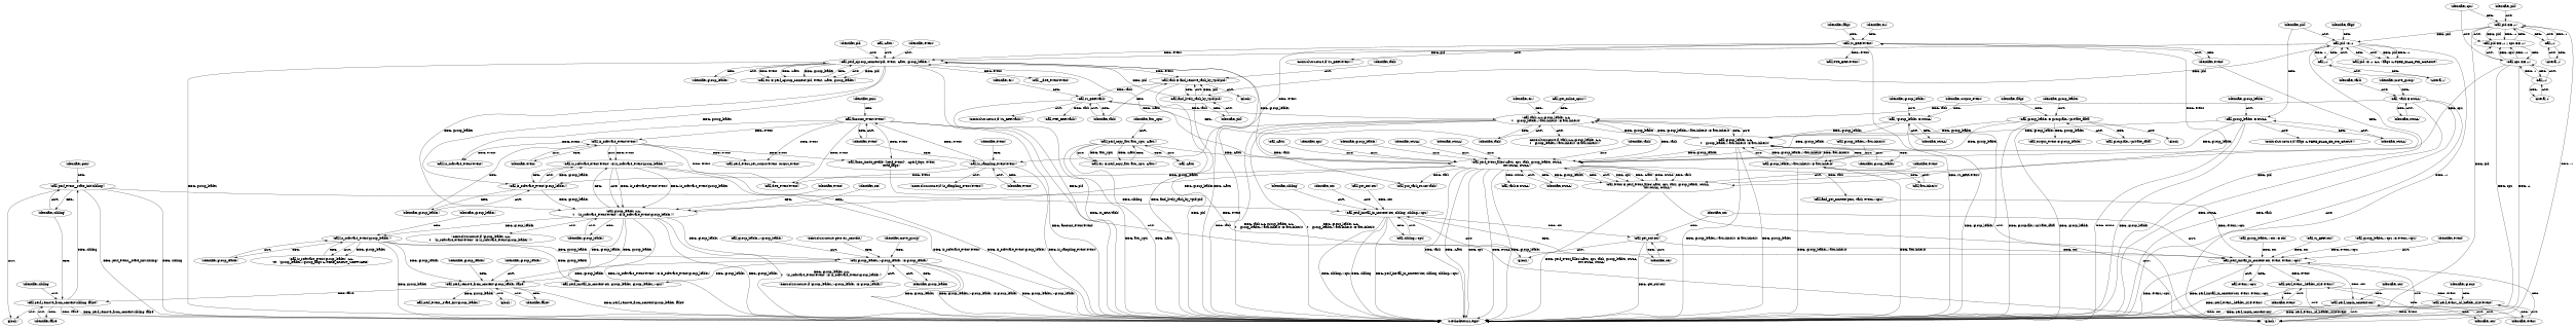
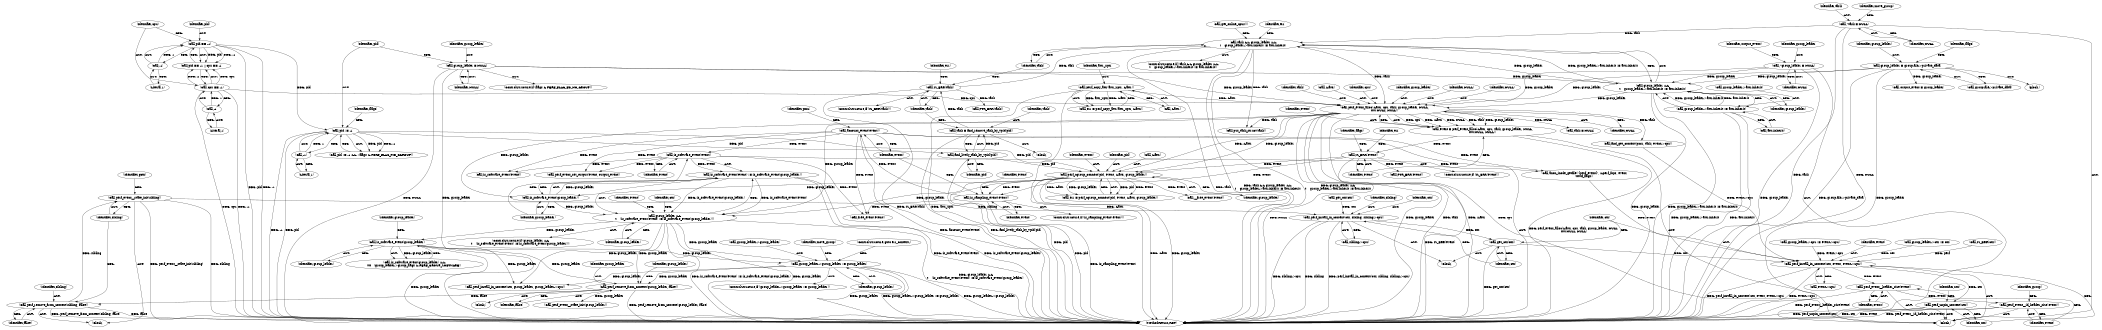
  digraph {
    n1 [label="(Call,perf_event__state_init(sibling))"]
    n2 [label="(Call,perf_install_in_context(ctx, sibling, sibling->cpu))"]
    n3 [label="(Block,)"]
    n4 [label="(MethodReturn,RET)"]
    n5 [label="(Identifier,sibling)"]
    n6 [label="(Call,get_ctx(ctx))"]
    n7 [label="(Block,)"]
    n8 [label="(Call,sibling->cpu)"]
    n9 [label="(Call,perf_remove_from_context(sibling, false))"]
    n10 [label="(Identifier,false)"]
    n11 [label="(Call,perf_remove_from_context(group_leader, false))"]
    n12 [label="(Call,perf_event__state_init(group_leader))"]
    n13 [label="(Block,)"]
    n14 [label="(Identifier,false)"]
    n15 [label="(Call,group_leader->group_leader != group_leader)"]
    n16 [label="(Call,perf_install_in_context(ctx, group_leader, group_leader->cpu))"]
    n17 [label="(ControlStructure,if (group_leader->group_leader != group_leader))"]
    n18 [label="(Identifier,group_leader)"]
    n19 [label="(Call,group_leader &&\n\t    (is_software_event(event) != is_software_event(group_leader)))"]
    n20 [label="(Call,is_software_event(event) != is_software_event(group_leader))"]
    n21 [label="(Call,is_software_event(group_leader))"]
    n22 [label="(ControlStructure,if (group_leader &&\n\t    (is_software_event(event) != is_software_event(group_leader))))"]
    n23 [label="(Identifier,group_leader)"]
    n24 [label="(Call,is_software_event(group_leader))"]
    n25 [label="(Identifier,group_leader)"]
    n26 [label="(Call,is_software_event(group_leader) &&\n\t\t\t   (group_leader->group_flags & PERF_GROUP_SOFTWARE))"]
    n27 [label="(Call,perf_cgroup_connect(pid, event, &attr, group_leader))"]
    n28 [label="(Call,is_sampling_event(event))"]
    n29 [label="(Call,__free_event(event))"]
    n30 [label="(Identifier,group_leader)"]
    n31 [label="(Call,err = perf_cgroup_connect(pid, event, &attr, group_leader))"]
    n32 [label="(Identifier,group_leader)"]
    n33 [label="(Call,free_event(event))"]
    n34 [label="(Call,account_event(event))"]
    n35 [label="(ControlStructure,if (is_sampling_event(event)))"]
    n36 [label="(Identifier,event)"]
    n37 [label="(Call,pid != -1)"]
    n38 [label="(Call,-1)"]
    n39 [label="(Call,find_lively_task_by_vpid(pid))"]
    n40 [label="(Call,pid != -1 && !(flags & PERF_FLAG_PID_CGROUP))"]
    n41 [label="(Literal,1)"]
    n42 [label="(Call,task = find_remove_task_by_vpid(pid))"]
    n43 [label="(Identifier,pid)"]
    n44 [label="(Call,pid == -1)"]
    n45 [label="(Call,-1)"]
    n46 [label="(Call,pid == -1 || cpu == -1)"]
    n47 [label="(Literal,1)"]
    n48 [label="(Call,cpu == -1)"]
    n49 [label="(Call,IS_ERR(task))"]
    n50 [label="(Block,)"]
    n51 [label="(Call,IS_ERR(event))"]
    n52 [label="(Call,PTR_ERR(event))"]
    n53 [label="(Identifier,event)"]
    n54 [label="(ControlStructure,if (IS_ERR(event)))"]
    n55 [label="(Call,event = perf_event_alloc(&attr, cpu, task, group_leader, NULL,\n\t\t\t\t NULL, NULL))"]
    n56 [label="(Call,perf_event_alloc(&attr, cpu, task, group_leader, NULL,\n\t\t\t\t NULL, NULL))"]
    n57 [label="(Block,)"]
    n58 [label="(Call,task = NULL)"]
    n59 [label="(Identifier,NULL)"]
    n60 [label="(Call,find_get_context(pmu, task, event->cpu))"]
    n61 [label="(Call,put_task_struct(task))"]
    n62 [label="(Call,perf_install_in_context(ctx, event, event->cpu))"]
    n63 [label="(Call,perf_copy_attr(attr_uptr, &attr))"]
    n64 [label="(Call,err = perf_copy_attr(attr_uptr, &attr))"]
    n65 [label="(Call,&attr)"]
    n66 [label="(Call,-1)"]
    n67 [label="(Literal,1)"]
    n68 [label="(Call,task && group_leader &&\n\t    group_leader->attr.inherit != attr.inherit)"]
    n69 [label="(Call,group_leader &&\n\t    group_leader->attr.inherit != attr.inherit)"]
    n70 [label="(Identifier,task)"]
    n71 [label="(ControlStructure,if (task && group_leader &&\n\t    group_leader->attr.inherit != attr.inherit))"]
    n72 [label="(Call,group_leader->attr.inherit != attr.inherit)"]
    n73 [label="(Identifier,group_leader)"]
    n74 [label="(Call,*task = NULL)"]
    n75 [label="(Identifier,NULL)"]
    n76 [label="(Call,PTR_ERR(task))"]
    n77 [label="(Identifier,task)"]
    n78 [label="(ControlStructure,if (IS_ERR(task)))"]
    n79 [label="(Call,attr.inherit)"]
    n80 [label="(Call,*group_leader = NULL)"]
    n81 [label="(Identifier,NULL)"]
    n82 [label="(Call,group_leader = group.file->private_data)"]
    n83 [label="(Call,output_event = group_leader)"]
    n84 [label="(Call,group.file->private_data)"]
    n85 [label="(Block,)"]
    n86 [label="(Call,group_leader = NULL)"]
    n87 [label="(ControlStructure,if (flags & PERF_FLAG_FD_NO_GROUP))"]
    n88 [label="(Identifier,NULL)"]
    n89 [label="(Call,is_software_event(event))"]
    n90 [label="(Identifier,event)"]
    n91 [label="(Call,perf_event_set_output(event, output_event))"]
    n92 [label="(Call,anon_inode_getfile(\"[perf_event]\", &perf_fops, event,\n\t\t\t\t\tf_flags))"]
    n93 [label="(Call,is_software_event(event))"]
    n94 [label="(Identifier,event)"]
    n95 [label="(Identifier,ctx)"]
    n96 [label="(Call,perf_unpin_context(ctx))"]
    n97 [label="(Call,perf_event__header_size(event))"]
    n98 [label="(Call,event->cpu)"]
    n99 [label="(Identifier,ctx)"]
    n100 [label="(Call,perf_event__id_header_size(event))"]
    n101 [label="(Identifier,event)"]
    n102 [label="(Identifier,event)"]
    n103 [label="(Identifier,group_leader)"]
    n104 [label="(Identifier,group)"]
    n105 [label="(Identifier,attr_uptr)"]
    n106 [label="(Identifier,group_leader)"]
    n107 [label="(Call,group_leader->ctx != ctx)"]
    n108 [label="(Identifier,group_leader)"]
    n109 [label="(Call,get_ctx(ctx))"]
    n110 [label="(Identifier,flags)"]
    n111 [label="(Identifier,task)"]
    n112 [label="(Identifier,group_leader)"]
    n113 [label="(Identifier,group_leader)"]
    n114 [label="(Identifier,gctx)"]
    n115 [label="(Call,group_leader->group_leader)"]
    n116 [label="(Identifier,pmu)"]
    n117 [label="(Identifier,event)"]
    n118 [label="(Identifier,cpu)"]
    n119 [label="(Call,&attr)"]
    n120 [label="(Call,group_leader->attr.inherit)"]
    n121 [label="(Call,IS_ERR(ctx))"]
    n122 [label="(Identifier,event)"]
    n123 [label="(Identifier,event)"]
    n124 [label="(Identifier,pid)"]
    n125 [label="(Identifier,pid)"]
    n126 [label="(Identifier,pid)"]
    n127 [label="(Identifier,task)"]
    n128 [label="(Identifier,move_group)"]
    n129 [label="(Identifier,flags)"]
    n130 [label="(Call,get_online_cpus())"]
    n131 [label="(Identifier,task)"]
    n132 [label="(Identifier,cpu)"]
    n133 [label="(Identifier,ctx)"]
    n134 [label="(Identifier,ctx)"]
    n135 [label="(Call,group_leader->cpu != event->cpu)"]
    n136 [label="(Identifier,group_leader)"]
    n137 [label="(Call,&attr)"]
    n138 [label="(Identifier,ctx)"]
    n139 [label="(Identifier,move_group)"]
    n140 [label="(Identifier,sibling)"]
    n141 [label="(Identifier,event)"]
    n142 [label="(Identifier,ctx)"]
    n143 [label="(ControlStructure,goto err_context;)"]
    n144 [label="(Identifier,NULL)"]
    n145 [label="(Identifier,flags)"]
    n146 [label="(Identifier,err)"]
    n147 [label="(Identifier,sibling)"]
    n148 [label="(Identifier,group_leader)"]
    n149 [label="(Identifier,event)"]
    n150 [label="(Identifier,err)"]
    n151 [label="(Identifier,NULL)"]
    n152 [label="(Identifier,err)"]
    n153 [label="(Identifier,output_event)"]
    n1 -> n2 [label="DDG: sibling"]
    n1 -> n3 [label="AST: "]
    n1 -> n4 [label="DDG: perf_event__state_init(sibling)"]
    n1 -> n4 [label="DDG: sibling"]
    n1 -> n5 [label="CFG: "]
    n2 -> n4 [label="DDG: sibling"]
    n2 -> n4 [label="DDG: perf_install_in_context(ctx, sibling, sibling->cpu)"]
    n2 -> n4 [label="DDG: sibling->cpu"]
    n2 -> n6 [label="DDG: ctx"]
    n2 -> n7 [label="AST: "]
    n2 -> n8 [label="CFG: "]
    n5 -> n1 [label="AST: "]
    n5 -> n9 [label="CFG: "]
    n6 -> n4 [label="DDG: get_ctx(ctx)"]
    n6 -> n7 [label="AST: "]
    n6 -> n62 [label="DDG: ctx"]
    n6 -> n95 [label="CFG: "]
    n8 -> n2 [label="AST: "]
    n9 -> n1 [label="DDG: sibling"]
    n9 -> n3 [label="AST: "]
    n9 -> n4 [label="DDG: false"]
    n9 -> n4 [label="DDG: perf_remove_from_context(sibling, false)"]
    n9 -> n10 [label="CFG: "]
    n10 -> n9 [label="AST: "]
    n11 -> n4 [label="DDG: perf_remove_from_context(group_leader, false)"]
    n11 -> n9 [label="DDG: false"]
    n11 -> n12 [label="DDG: group_leader"]
    n11 -> n13 [label="AST: "]
    n11 -> n14 [label="CFG: "]
    n14 -> n11 [label="AST: "]
    n15 -> n4 [label="DDG: group_leader"]
    n15 -> n4 [label="DDG: group_leader->group_leader != group_leader"]
    n15 -> n4 [label="DDG: group_leader->group_leader"]
    n15 -> n11 [label="DDG: group_leader"]
    n15 -> n16 [label="DDG: group_leader"]
    n15 -> n17 [label="AST: "]
    n15 -> n18 [label="CFG: "]
    n18 -> n15 [label="AST: "]
    n19 -> n4 [label="DDG: group_leader"]
    n19 -> n4 [label="DDG: group_leader &&\n\t    (is_software_event(event) != is_software_event(group_leader))"]
    n19 -> n4 [label="DDG: is_software_event(event) != is_software_event(group_leader)"]
    n19 -> n11 [label="DDG: group_leader"]
    n19 -> n15 [label="DDG: group_leader"]
    n19 -> n16 [label="DDG: group_leader"]
    n19 -> n20 [label="CFG: "]
    n19 -> n21 [label="DDG: group_leader"]
    n19 -> n22 [label="AST: "]
    n19 -> n23 [label="CFG: "]
    n20 -> n4 [label="DDG: is_software_event(event)"]
    n20 -> n4 [label="DDG: is_software_event(group_leader)"]
    n20 -> n19 [label="AST: "]
    n20 -> n19 [label="DDG: is_software_event(event)"]
    n20 -> n19 [label="DDG: is_software_event(group_leader)"]
    n20 -> n24 [label="CFG: "]
    n21 -> n4 [label="DDG: group_leader"]
    n21 -> n11 [label="DDG: group_leader"]
    n21 -> n15 [label="DDG: group_leader"]
    n21 -> n16 [label="DDG: group_leader"]
    n21 -> n25 [label="CFG: "]
    n21 -> n26 [label="AST: "]
    n21 -> n26 [label="DDG: group_leader"]
    n23 -> n19 [label="AST: "]
    n24 -> n19 [label="DDG: group_leader"]
    n24 -> n20 [label="AST: "]
    n24 -> n20 [label="DDG: group_leader"]
    n24 -> n32 [label="CFG: "]
    n25 -> n21 [label="AST: "]
    n26 -> n21 [label="CFG: "]
    n27 -> n4 [label="DDG: pid"]
    n27 -> n4 [label="DDG: &attr"]
    n27 -> n4 [label="DDG: group_leader"]
    n27 -> n19 [label="DDG: group_leader"]
    n27 -> n24 [label="DDG: group_leader"]
-   n27 -> n42 [label="DDG: event"]
+   n27 -> n28 [label="DDG: event"]
    n27 -> n29 [label="DDG: event"]
    n27 -> n30 [label="CFG: "]
    n27 -> n31 [label="AST: "]
    n27 -> n31 [label="DDG: pid"]
    n27 -> n31 [label="DDG: event"]
    n27 -> n31 [label="DDG: &attr"]
    n27 -> n31 [label="DDG: group_leader"]
    n28 -> n4 [label="DDG: is_sampling_event(event)"]
    n28 -> n33 [label="DDG: event"]
    n28 -> n34 [label="DDG: event"]
    n28 -> n35 [label="AST: "]
    n28 -> n36 [label="CFG: "]
    n30 -> n27 [label="AST: "]
    n31 -> n27 [label="CFG: "]
    n32 -> n24 [label="AST: "]
    n32 -> n89 [label="CFG: "]
    n34 -> n4 [label="DDG: account_event(event)"]
    n34 -> n33 [label="DDG: event"]
    n34 -> n57 [label="AST: "]
    n34 -> n89 [label="DDG: event"]
    n34 -> n91 [label="DDG: event"]
    n34 -> n92 [label="DDG: event"]
    n34 -> n93 [label="DDG: event"]
    n34 -> n94 [label="CFG: "]
    n36 -> n28 [label="AST: "]
    n37 -> n4 [label="DDG: pid"]
    n37 -> n4 [label="DDG: -1"]
    n37 -> n27 [label="DDG: pid"]
    n37 -> n38 [label="CFG: "]
    n37 -> n39 [label="DDG: pid"]
    n37 -> n40 [label="AST: "]
    n37 -> n40 [label="DDG: pid"]
    n37 -> n40 [label="DDG: -1"]
    n38 -> n37 [label="AST: "]
    n38 -> n37 [label="DDG: 1"]
    n38 -> n41 [label="CFG: "]
    n39 -> n4 [label="DDG: pid"]
    n39 -> n27 [label="DDG: pid"]
    n39 -> n42 [label="AST: "]
    n39 -> n42 [label="DDG: pid"]
    n39 -> n43 [label="CFG: "]
    n40 -> n37 [label="CFG: "]
    n41 -> n38 [label="AST: "]
    n42 -> n4 [label="DDG: find_lively_task_by_vpid(pid)"]
    n42 -> n39 [label="CFG: "]
    n42 -> n49 [label="DDG: task"]
    n42 -> n50 [label="AST: "]
    n43 -> n39 [label="AST: "]
    n44 -> n4 [label="DDG: -1"]
    n44 -> n4 [label="DDG: pid"]
    n44 -> n37 [label="DDG: pid"]
    n44 -> n45 [label="CFG: "]
    n44 -> n46 [label="AST: "]
    n44 -> n46 [label="DDG: pid"]
    n44 -> n46 [label="DDG: -1"]
    n45 -> n44 [label="AST: "]
    n45 -> n44 [label="DDG: 1"]
    n45 -> n47 [label="CFG: "]
    n46 -> n44 [label="CFG: "]
    n46 -> n48 [label="CFG: "]
    n47 -> n45 [label="AST: "]
    n48 -> n4 [label="DDG: -1"]
    n48 -> n4 [label="DDG: cpu"]
    n48 -> n46 [label="AST: "]
    n48 -> n46 [label="DDG: cpu"]
    n48 -> n46 [label="DDG: -1"]
    n48 -> n56 [label="DDG: cpu"]
    n48 -> n66 [label="CFG: "]
    n49 -> n4 [label="DDG: IS_ERR(task)"]
    n49 -> n68 [label="DDG: task"]
    n49 -> n76 [label="DDG: task"]
    n49 -> n77 [label="CFG: "]
    n49 -> n78 [label="AST: "]
    n51 -> n4 [label="DDG: IS_ERR(event)"]
    n51 -> n27 [label="DDG: event"]
    n51 -> n28 [label="DDG: event"]
    n51 -> n52 [label="DDG: event"]
    n51 -> n53 [label="CFG: "]
    n51 -> n54 [label="AST: "]
    n53 -> n51 [label="AST: "]
    n53 -> n55 [label="CFG: "]
    n55 -> n4 [label="DDG: perf_event_alloc(&attr, cpu, task, group_leader, NULL,\n\t\t\t\t NULL, NULL)"]
    n55 -> n51 [label="DDG: event"]
    n55 -> n56 [label="CFG: "]
    n55 -> n57 [label="AST: "]
    n56 -> n4 [label="DDG: task"]
    n56 -> n4 [label="DDG: &attr"]
    n56 -> n4 [label="DDG: cpu"]
    n56 -> n4 [label="DDG: NULL"]
    n56 -> n4 [label="DDG: group_leader"]
    n56 -> n19 [label="DDG: group_leader"]
    n56 -> n24 [label="DDG: group_leader"]
    n56 -> n27 [label="DDG: &attr"]
    n56 -> n27 [label="DDG: group_leader"]
    n56 -> n55 [label="AST: "]
    n56 -> n55 [label="DDG: cpu"]
    n56 -> n55 [label="DDG: &attr"]
    n56 -> n55 [label="DDG: NULL"]
    n56 -> n55 [label="DDG: task"]
    n56 -> n55 [label="DDG: group_leader"]
    n56 -> n58 [label="DDG: NULL"]
    n56 -> n59 [label="CFG: "]
    n56 -> n60 [label="DDG: task"]
    n56 -> n61 [label="DDG: task"]
    n59 -> n56 [label="AST: "]
    n60 -> n62 [label="DDG: event->cpu"]
    n62 -> n4 [label="DDG: event->cpu"]
    n62 -> n4 [label="DDG: perf_install_in_context(ctx, event, event->cpu)"]
    n62 -> n57 [label="AST: "]
    n62 -> n96 [label="DDG: ctx"]
    n62 -> n97 [label="DDG: event"]
    n62 -> n98 [label="CFG: "]
    n63 -> n4 [label="DDG: attr_uptr"]
    n63 -> n4 [label="DDG: &attr"]
    n63 -> n56 [label="DDG: &attr"]
    n63 -> n64 [label="AST: "]
    n63 -> n64 [label="DDG: attr_uptr"]
    n63 -> n64 [label="DDG: &attr"]
    n63 -> n65 [label="CFG: "]
    n64 -> n63 [label="CFG: "]
    n65 -> n63 [label="AST: "]
    n66 -> n48 [label="AST: "]
    n66 -> n48 [label="DDG: 1"]
    n66 -> n67 [label="CFG: "]
    n67 -> n66 [label="AST: "]
    n68 -> n4 [label="DDG: group_leader &&\n\t    group_leader->attr.inherit != attr.inherit"]
    n68 -> n4 [label="DDG: task"]
    n68 -> n4 [label="DDG: task && group_leader &&\n\t    group_leader->attr.inherit != attr.inherit"]
    n68 -> n56 [label="DDG: task"]
    n68 -> n61 [label="DDG: task"]
    n68 -> n69 [label="CFG: "]
    n68 -> n70 [label="CFG: "]
    n68 -> n71 [label="AST: "]
    n69 -> n4 [label="DDG: group_leader->attr.inherit != attr.inherit"]
    n69 -> n4 [label="DDG: group_leader"]
    n69 -> n56 [label="DDG: group_leader"]
    n69 -> n68 [label="AST: "]
    n69 -> n68 [label="DDG: group_leader"]
    n69 -> n68 [label="DDG: group_leader->attr.inherit != attr.inherit"]
    n69 -> n72 [label="CFG: "]
    n69 -> n73 [label="CFG: "]
    n70 -> n49 [label="CFG: "]
    n70 -> n68 [label="AST: "]
    n72 -> n4 [label="DDG: attr.inherit"]
    n72 -> n4 [label="DDG: group_leader->attr.inherit"]
    n72 -> n69 [label="AST: "]
    n72 -> n69 [label="DDG: group_leader->attr.inherit"]
    n72 -> n69 [label="DDG: attr.inherit"]
    n72 -> n79 [label="CFG: "]
    n73 -> n69 [label="AST: "]
    n74 -> n4 [label="DDG: task"]
    n74 -> n4 [label="DDG: NULL"]
    n74 -> n57 [label="AST: "]
    n74 -> n68 [label="DDG: task"]
    n74 -> n75 [label="CFG: "]
    n75 -> n74 [label="AST: "]
    n77 -> n42 [label="CFG: "]
    n77 -> n49 [label="AST: "]
    n79 -> n72 [label="AST: "]
    n80 -> n4 [label="DDG: group_leader"]
    n80 -> n56 [label="DDG: group_leader"]
    n80 -> n57 [label="AST: "]
    n80 -> n69 [label="DDG: group_leader"]
    n80 -> n81 [label="CFG: "]
    n81 -> n80 [label="AST: "]
    n82 -> n4 [label="DDG: group.file->private_data"]
    n82 -> n4 [label="DDG: group_leader"]
    n82 -> n56 [label="DDG: group_leader"]
    n82 -> n69 [label="DDG: group_leader"]
    n82 -> n83 [label="DDG: group_leader"]
    n82 -> n84 [label="CFG: "]
    n82 -> n85 [label="AST: "]
    n84 -> n82 [label="AST: "]
    n86 -> n4 [label="DDG: NULL"]
    n86 -> n4 [label="DDG: group_leader"]
    n86 -> n56 [label="DDG: group_leader"]
    n86 -> n69 [label="DDG: group_leader"]
    n86 -> n87 [label="AST: "]
    n86 -> n88 [label="CFG: "]
    n88 -> n86 [label="AST: "]
    n89 -> n20 [label="AST: "]
    n89 -> n20 [label="DDG: event"]
    n89 -> n33 [label="DDG: event"]
    n89 -> n90 [label="CFG: "]
    n89 -> n91 [label="DDG: event"]
    n89 -> n92 [label="DDG: event"]
    n89 -> n93 [label="DDG: event"]
    n90 -> n89 [label="AST: "]
    n92 -> n62 [label="DDG: event"]
    n94 -> n28 [label="CFG: "]
    n94 -> n34 [label="AST: "]
    n95 -> n2 [label="CFG: "]
    n95 -> n6 [label="AST: "]
    n96 -> n4 [label="DDG: perf_unpin_context(ctx)"]
    n96 -> n4 [label="DDG: ctx"]
    n96 -> n57 [label="AST: "]
    n96 -> n99 [label="CFG: "]
    n97 -> n4 [label="DDG: perf_event__header_size(event)"]
    n97 -> n57 [label="AST: "]
    n97 -> n100 [label="DDG: event"]
    n97 -> n101 [label="CFG: "]
    n98 -> n62 [label="AST: "]
    n99 -> n62 [label="CFG: "]
    n99 -> n96 [label="AST: "]
    n100 -> n4 [label="DDG: event"]
    n100 -> n4 [label="DDG: perf_event__id_header_size(event)"]
    n100 -> n57 [label="AST: "]
    n100 -> n102 [label="CFG: "]
    n101 -> n97 [label="AST: "]
    n102 -> n97 [label="CFG: "]
    n102 -> n100 [label="AST: "]
    n103 -> n11 [label="AST: "]
    n104 -> n100 [label="CFG: "]
    n105 -> n63 [label="AST: "]
    n106 -> n86 [label="AST: "]
    n107 -> n62 [label="DDG: ctx"]
    n108 -> n80 [label="AST: "]
    n109 -> n2 [label="DDG: ctx"]
    n110 -> n82 [label="CFG: "]
    n111 -> n56 [label="AST: "]
    n112 -> n82 [label="AST: "]
    n113 -> n21 [label="CFG: "]
    n114 -> n1 [label="CFG: "]
    n115 -> n15 [label="AST: "]
    n116 -> n34 [label="CFG: "]
    n117 -> n19 [label="CFG: "]
    n118 -> n44 [label="CFG: "]
    n118 -> n48 [label="AST: "]
    n119 -> n56 [label="AST: "]
    n120 -> n72 [label="AST: "]
-   n121 -> n62 [label="DDG: ctx"]
+   n121 -> n62 [label="DDG: perf"]
    n122 -> n27 [label="AST: "]
    n123 -> n28 [label="CFG: "]
    n124 -> n44 [label="AST: "]
    n125 -> n27 [label="AST: "]
    n126 -> n37 [label="AST: "]
    n126 -> n86 [label="CFG: "]
    n127 -> n74 [label="AST: "]
    n128 -> n74 [label="CFG: "]
    n129 -> n51 [label="CFG: "]
    n130 -> n68 [label="CFG: "]
    n131 -> n42 [label="AST: "]
    n132 -> n56 [label="AST: "]
    n133 -> n96 [label="CFG: "]
    n134 -> n6 [label="CFG: "]
    n134 -> n62 [label="AST: "]
    n135 -> n62 [label="DDG: event->cpu"]
    n136 -> n56 [label="AST: "]
    n137 -> n27 [label="AST: "]
    n138 -> n19 [label="CFG: "]
    n139 -> n15 [label="CFG: "]
    n140 -> n2 [label="AST: "]
    n141 -> n55 [label="AST: "]
    n142 -> n2 [label="AST: "]
    n143 -> n15 [label="CFG: "]
    n144 -> n56 [label="AST: "]
    n145 -> n37 [label="CFG: "]
    n146 -> n49 [label="CFG: "]
    n147 -> n9 [label="AST: "]
    n148 -> n11 [label="CFG: "]
    n149 -> n62 [label="AST: "]
    n150 -> n68 [label="CFG: "]
    n151 -> n56 [label="AST: "]
    n152 -> n51 [label="CFG: "]
    n153 -> n80 [label="CFG: "]
  }
